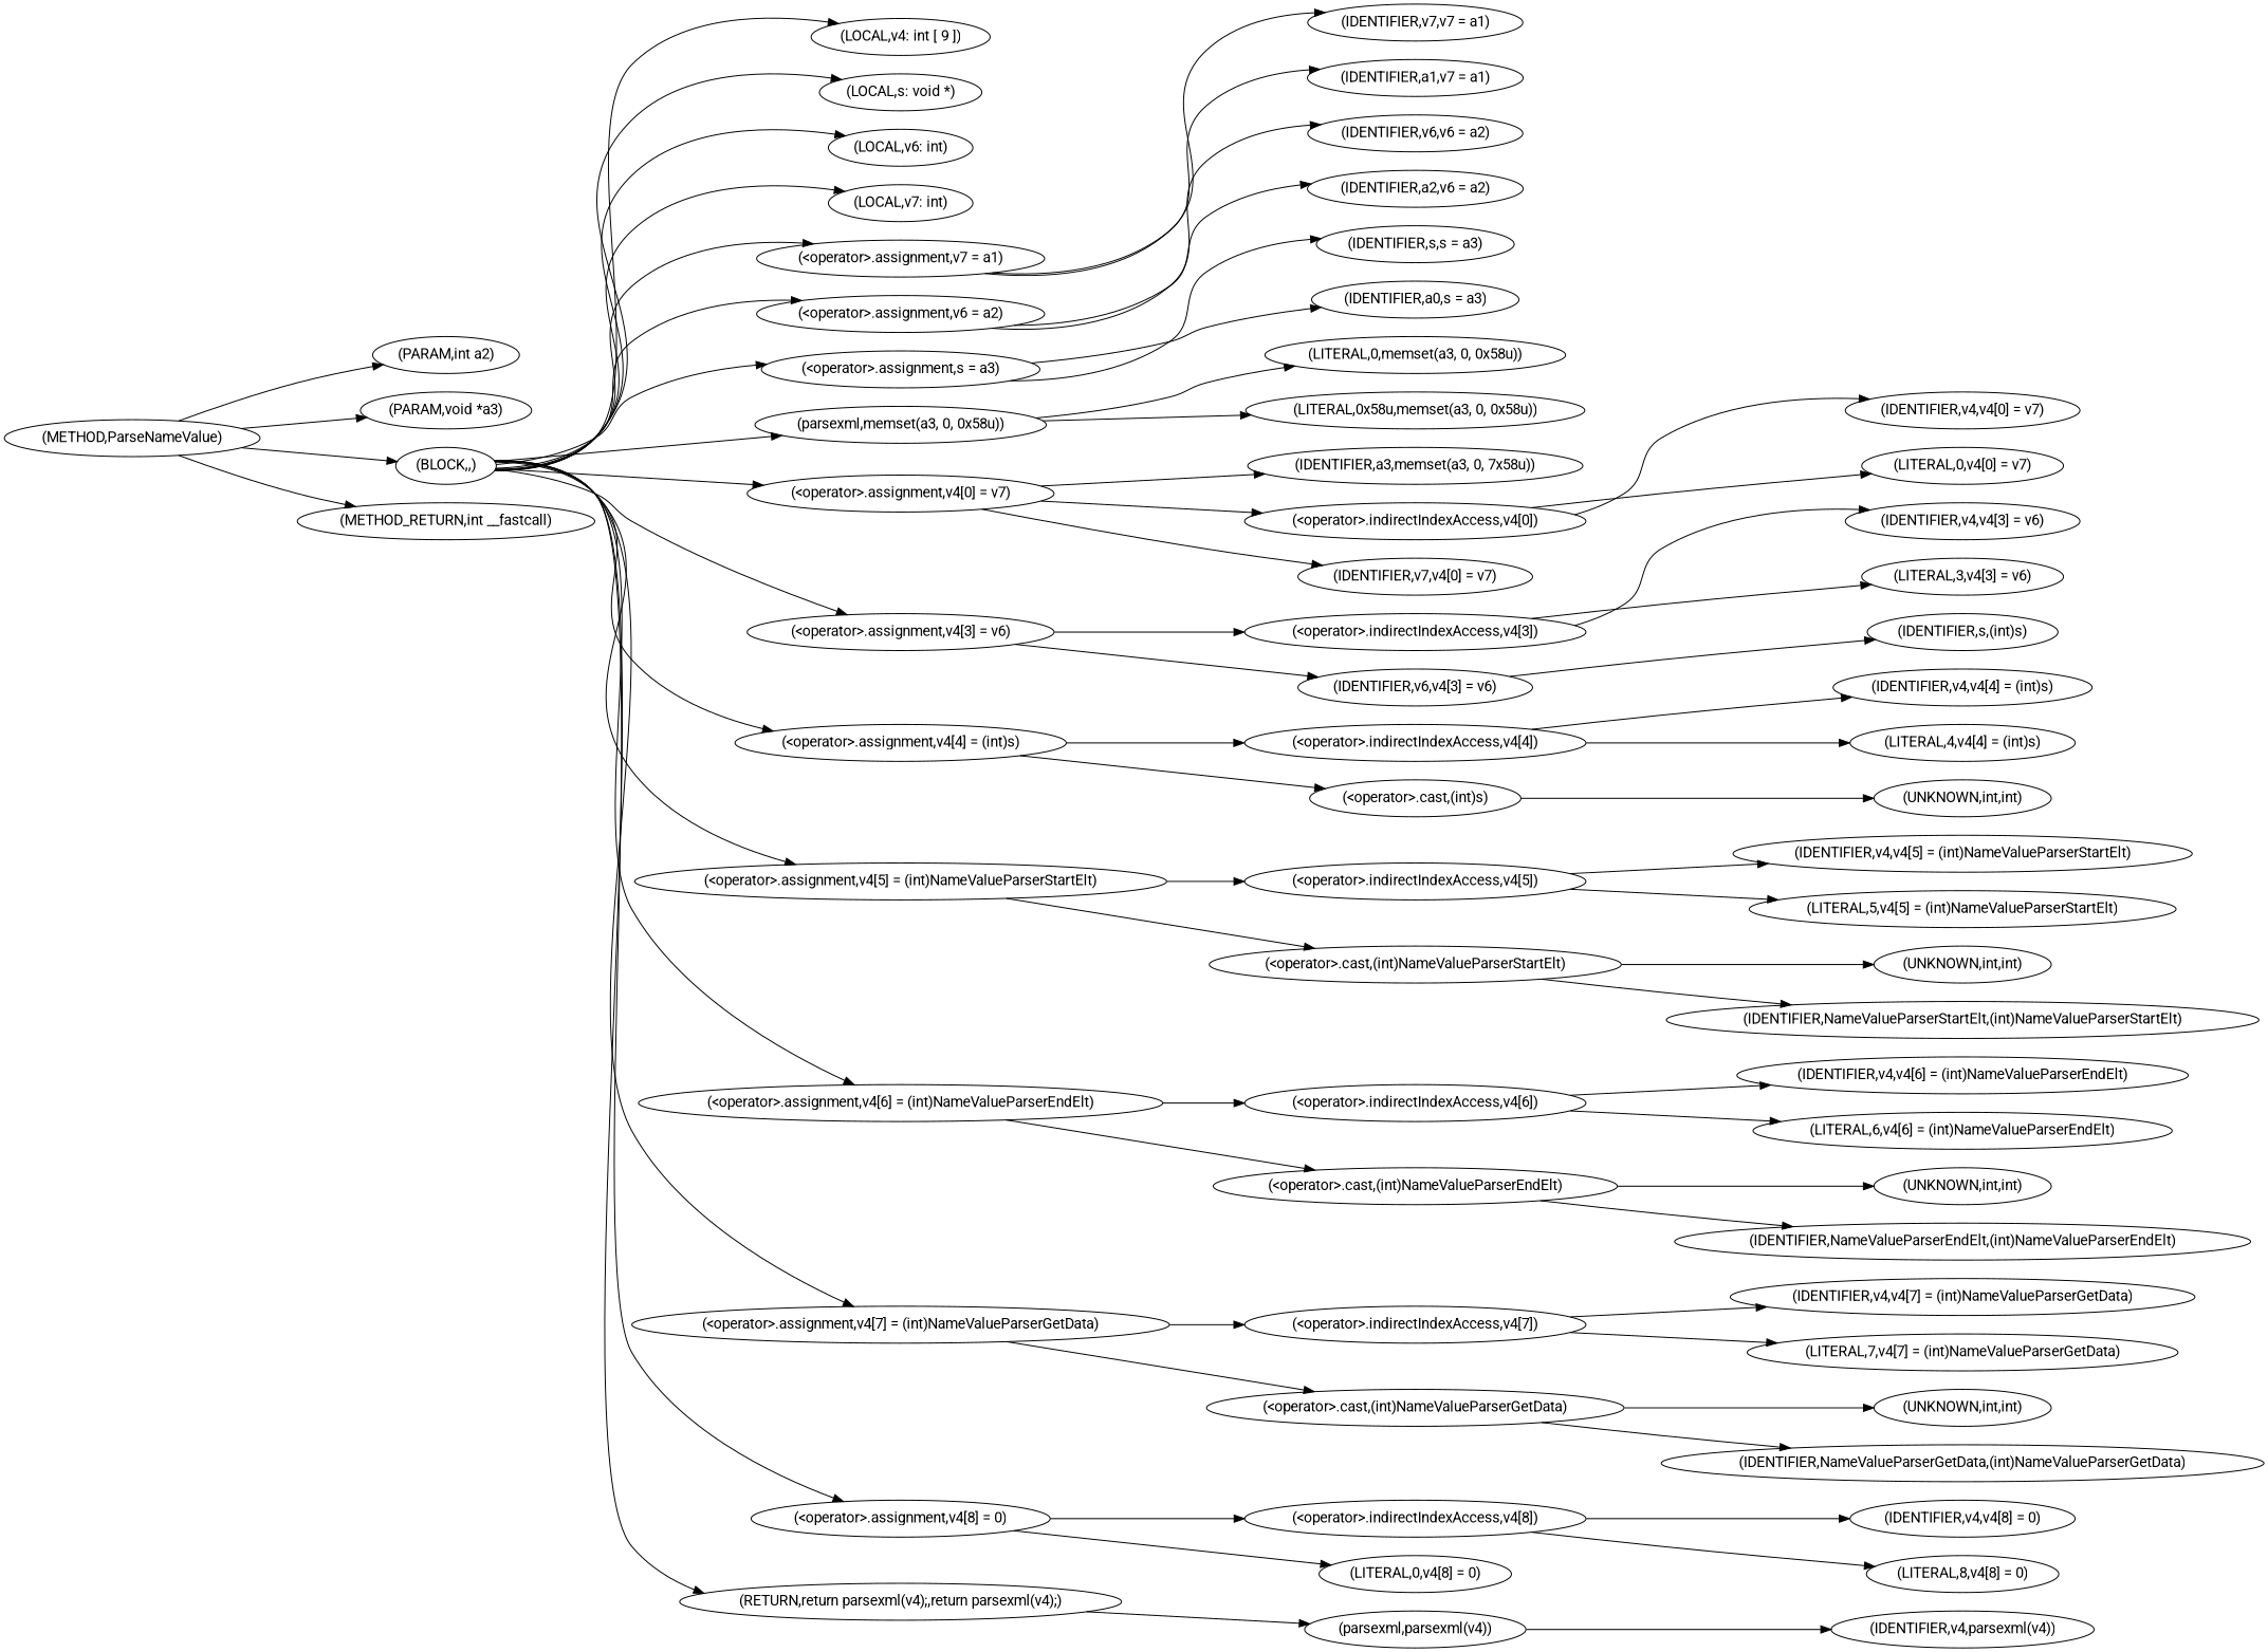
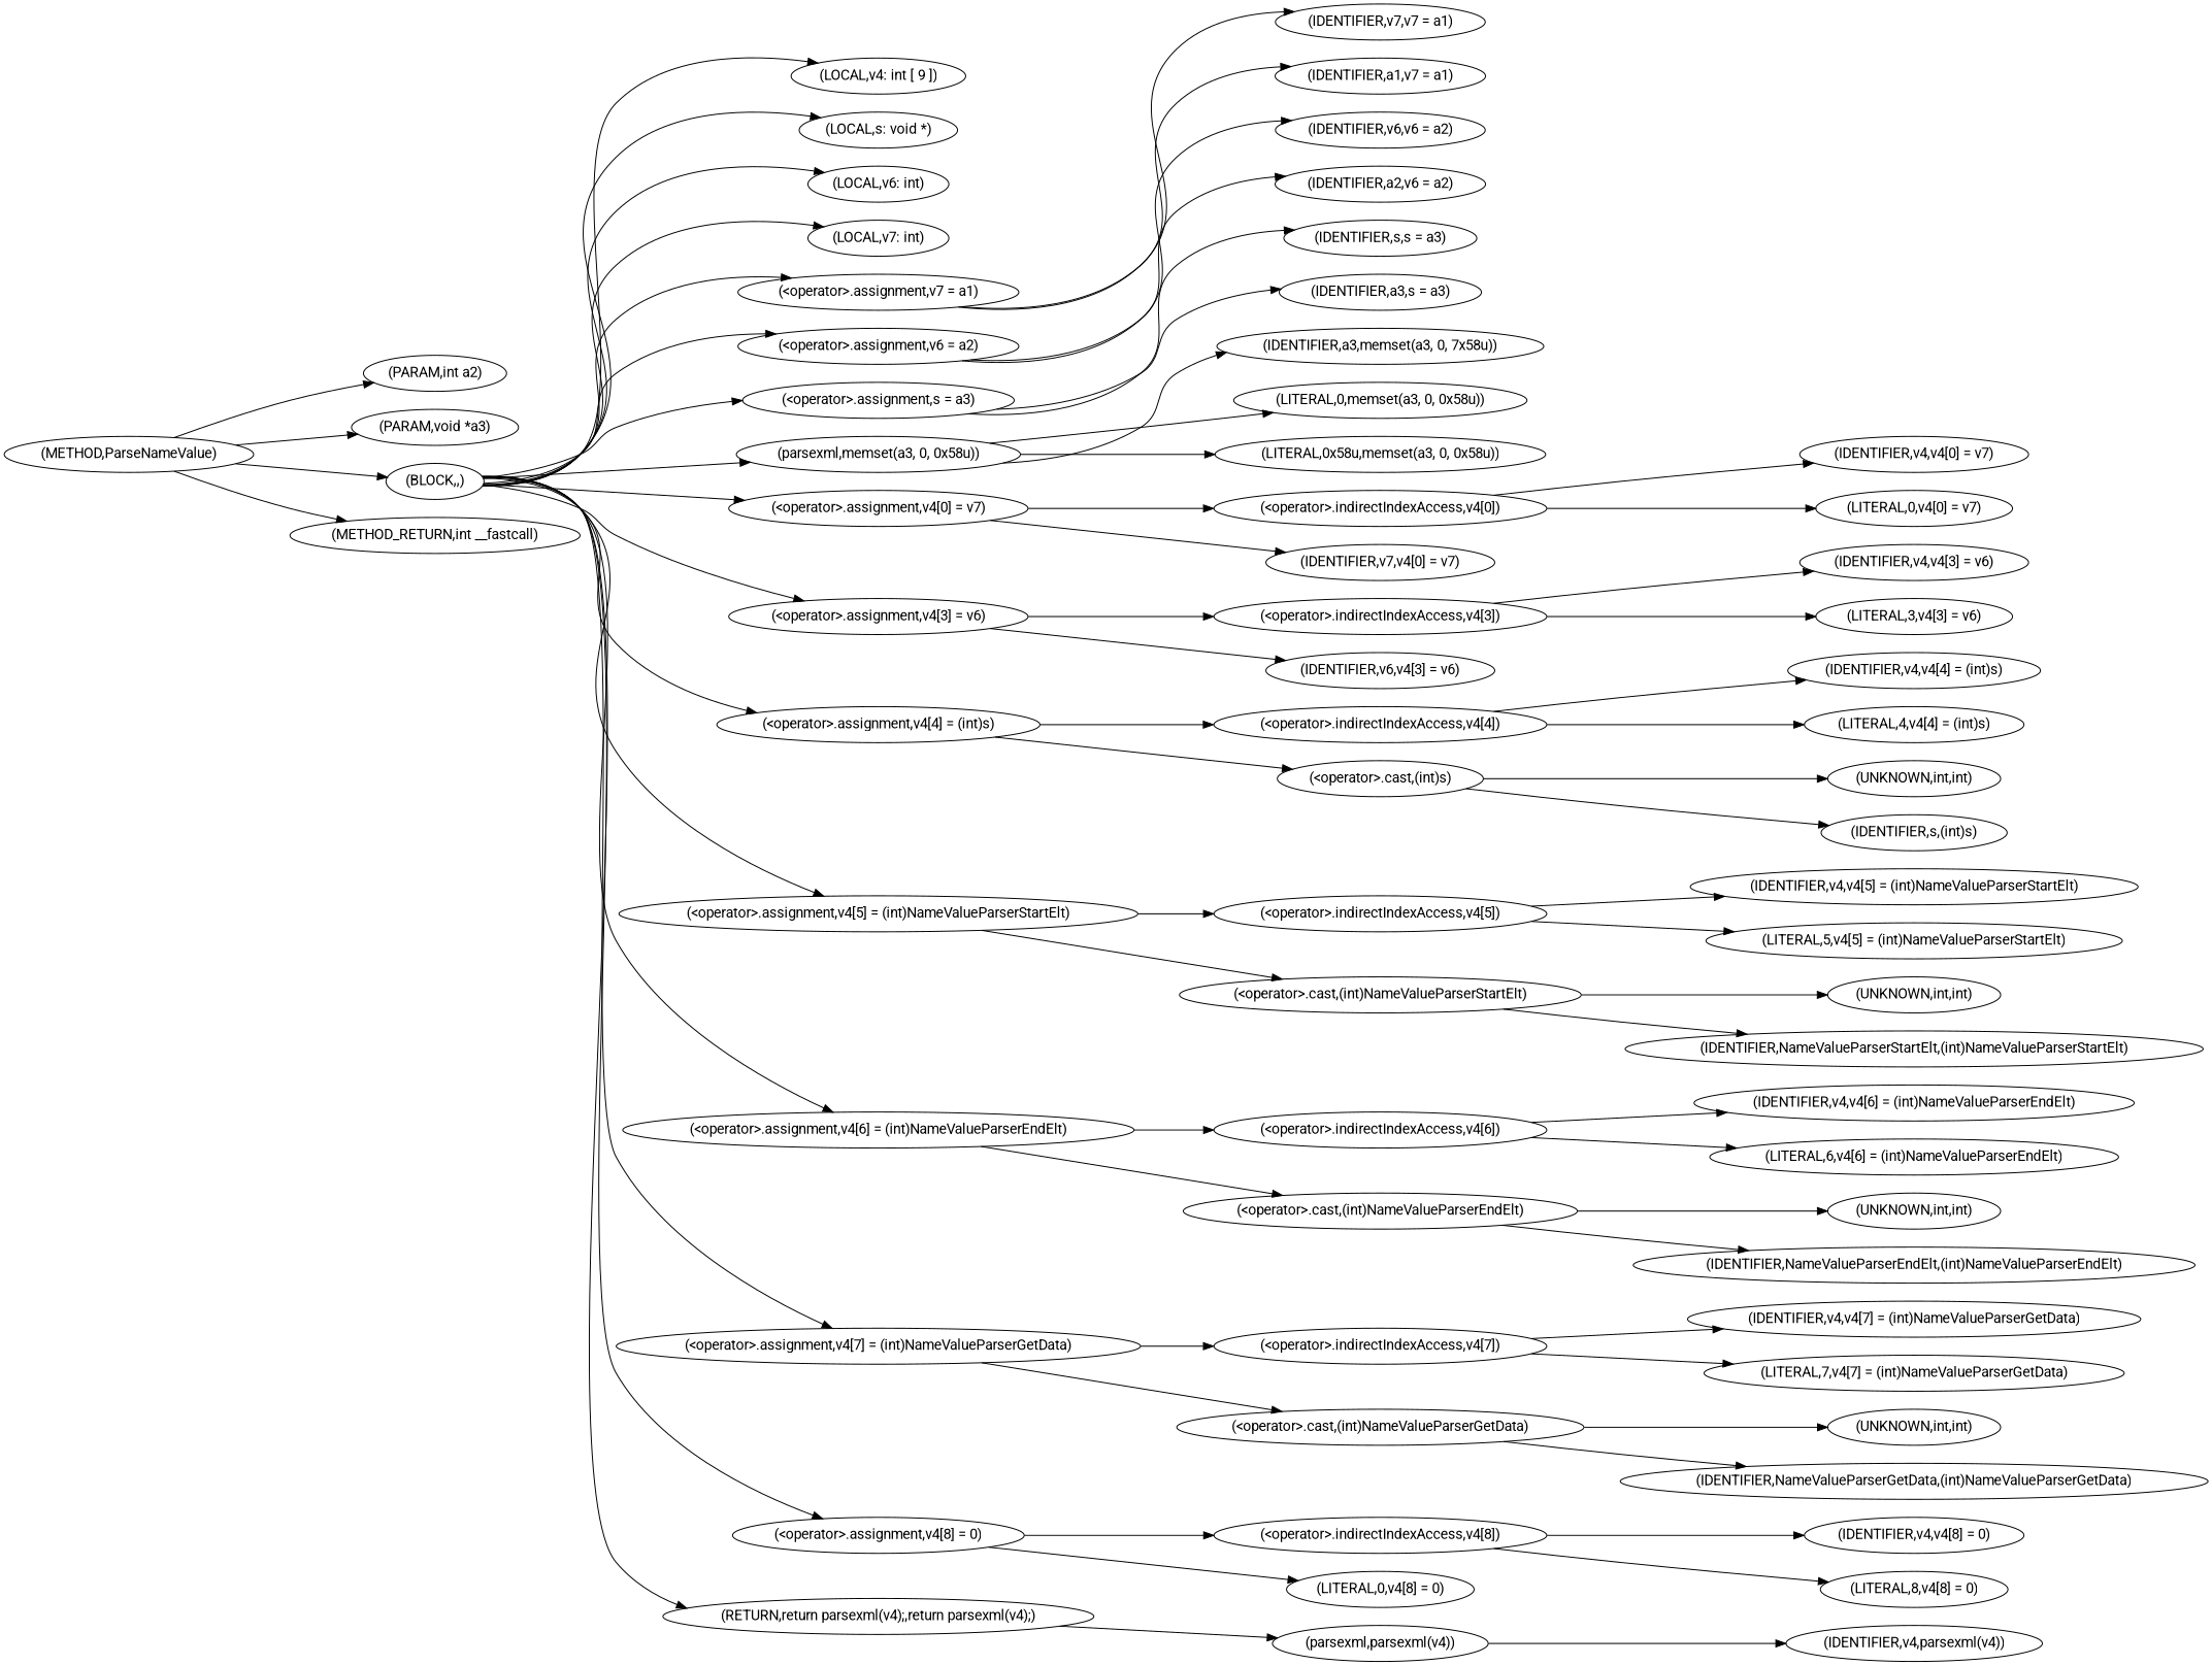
  digraph {
    fontname=Roboto
    rankdir=LR
    node [fontname=Roboto]
    edge [fontname=Roboto]
    n1 [label="(METHOD,ParseNameValue)"]
    n2 [label="(PARAM,int a2)"]
    n3 [label="(PARAM,void *a3)"]
    n4 [label="(BLOCK,,)"]
    n5 [label="(METHOD_RETURN,int __fastcall)"]
    n6 [label="(LOCAL,v4: int [ 9 ])"]
    n7 [label="(LOCAL,s: void *)"]
    n8 [label="(LOCAL,v6: int)"]
    n9 [label="(LOCAL,v7: int)"]
    n10 [label="(<operator>.assignment,v7 = a1)"]
    n11 [label="(<operator>.assignment,v6 = a2)"]
    n12 [label="(<operator>.assignment,s = a3)"]
    n13 [label="(parsexml,memset(a3, 0, 0x58u))"]
    n14 [label="(<operator>.assignment,v4[0] = v7)"]
    n15 [label="(<operator>.assignment,v4[3] = v6)"]
    n16 [label="(<operator>.assignment,v4[4] = (int)s)"]
    n17 [label="(<operator>.assignment,v4[5] = (int)NameValueParserStartElt)"]
    n18 [label="(<operator>.assignment,v4[6] = (int)NameValueParserEndElt)"]
    n19 [label="(<operator>.assignment,v4[7] = (int)NameValueParserGetData)"]
    n20 [label="(<operator>.assignment,v4[8] = 0)"]
    n21 [label="(RETURN,return parsexml(v4);,return parsexml(v4);)"]
    n22 [label="(IDENTIFIER,v7,v7 = a1)"]
    n23 [label="(IDENTIFIER,a1,v7 = a1)"]
    n24 [label="(IDENTIFIER,v6,v6 = a2)"]
    n25 [label="(IDENTIFIER,a2,v6 = a2)"]
    n26 [label="(IDENTIFIER,s,s = a3)"]
-   n27 [label="(IDENTIFIER,a0,s = a3)"]
+   n27 [label="(IDENTIFIER,a3,s = a3)"]
    n28 [label="(IDENTIFIER,a3,memset(a3, 0, 7x58u))"]
    n29 [label="(LITERAL,0,memset(a3, 0, 0x58u))"]
    n30 [label="(LITERAL,0x58u,memset(a3, 0, 0x58u))"]
    n31 [label="(<operator>.indirectIndexAccess,v4[0])"]
    n32 [label="(IDENTIFIER,v7,v4[0] = v7)"]
    n33 [label="(<operator>.indirectIndexAccess,v4[3])"]
    n34 [label="(IDENTIFIER,v6,v4[3] = v6)"]
    n35 [label="(<operator>.indirectIndexAccess,v4[4])"]
    n36 [label="(<operator>.cast,(int)s)"]
    n37 [label="(<operator>.indirectIndexAccess,v4[5])"]
    n38 [label="(<operator>.cast,(int)NameValueParserStartElt)"]
    n39 [label="(<operator>.indirectIndexAccess,v4[6])"]
    n40 [label="(<operator>.cast,(int)NameValueParserEndElt)"]
    n41 [label="(<operator>.indirectIndexAccess,v4[7])"]
    n42 [label="(<operator>.cast,(int)NameValueParserGetData)"]
    n43 [label="(<operator>.indirectIndexAccess,v4[8])"]
    n44 [label="(LITERAL,0,v4[8] = 0)"]
    n45 [label="(parsexml,parsexml(v4))"]
    n46 [label="(IDENTIFIER,v4,v4[0] = v7)"]
    n47 [label="(LITERAL,0,v4[0] = v7)"]
    n48 [label="(IDENTIFIER,v4,v4[3] = v6)"]
    n49 [label="(LITERAL,3,v4[3] = v6)"]
    n50 [label="(IDENTIFIER,v4,v4[4] = (int)s)"]
    n51 [label="(LITERAL,4,v4[4] = (int)s)"]
    n52 [label="(UNKNOWN,int,int)"]
    n53 [label="(IDENTIFIER,s,(int)s)"]
    n54 [label="(IDENTIFIER,v4,v4[5] = (int)NameValueParserStartElt)"]
    n55 [label="(LITERAL,5,v4[5] = (int)NameValueParserStartElt)"]
    n56 [label="(UNKNOWN,int,int)"]
    n57 [label="(IDENTIFIER,NameValueParserStartElt,(int)NameValueParserStartElt)"]
    n58 [label="(IDENTIFIER,v4,v4[6] = (int)NameValueParserEndElt)"]
    n59 [label="(LITERAL,6,v4[6] = (int)NameValueParserEndElt)"]
    n60 [label="(UNKNOWN,int,int)"]
    n61 [label="(IDENTIFIER,NameValueParserEndElt,(int)NameValueParserEndElt)"]
    n62 [label="(IDENTIFIER,v4,v4[7] = (int)NameValueParserGetData)"]
    n63 [label="(LITERAL,7,v4[7] = (int)NameValueParserGetData)"]
    n64 [label="(UNKNOWN,int,int)"]
    n65 [label="(IDENTIFIER,NameValueParserGetData,(int)NameValueParserGetData)"]
    n66 [label="(IDENTIFIER,v4,v4[8] = 0)"]
    n67 [label="(LITERAL,8,v4[8] = 0)"]
    n68 [label="(IDENTIFIER,v4,parsexml(v4))"]
    n1 -> n2
    n1 -> n3
    n1 -> n4
    n1 -> n5
    n4 -> n6
    n4 -> n7
    n4 -> n8
    n4 -> n9
    n4 -> n10
    n4 -> n11
    n4 -> n12
    n4 -> n13
    n4 -> n14
    n4 -> n15
    n4 -> n16
    n4 -> n17
    n4 -> n18
    n4 -> n19
    n4 -> n20
    n4 -> n21
    n10 -> n22
    n10 -> n23
    n11 -> n24
    n11 -> n25
    n12 -> n26
    n12 -> n27
-   n14 -> n28
+   n13 -> n28
    n13 -> n29
    n13 -> n30
    n14 -> n31
    n14 -> n32
    n15 -> n33
    n15 -> n34
    n16 -> n35
    n16 -> n36
    n17 -> n37
    n17 -> n38
    n18 -> n39
    n18 -> n40
    n19 -> n41
    n19 -> n42
    n20 -> n43
    n20 -> n44
    n21 -> n45
    n31 -> n46
    n31 -> n47
    n33 -> n48
    n33 -> n49
    n35 -> n50
    n35 -> n51
    n36 -> n52
-   n34 -> n53
+   n36 -> n53
    n37 -> n54
    n37 -> n55
    n38 -> n56
    n38 -> n57
    n39 -> n58
    n39 -> n59
    n40 -> n60
    n40 -> n61
    n41 -> n62
    n41 -> n63
    n42 -> n64
    n42 -> n65
    n43 -> n66
    n43 -> n67
    n45 -> n68
  }
